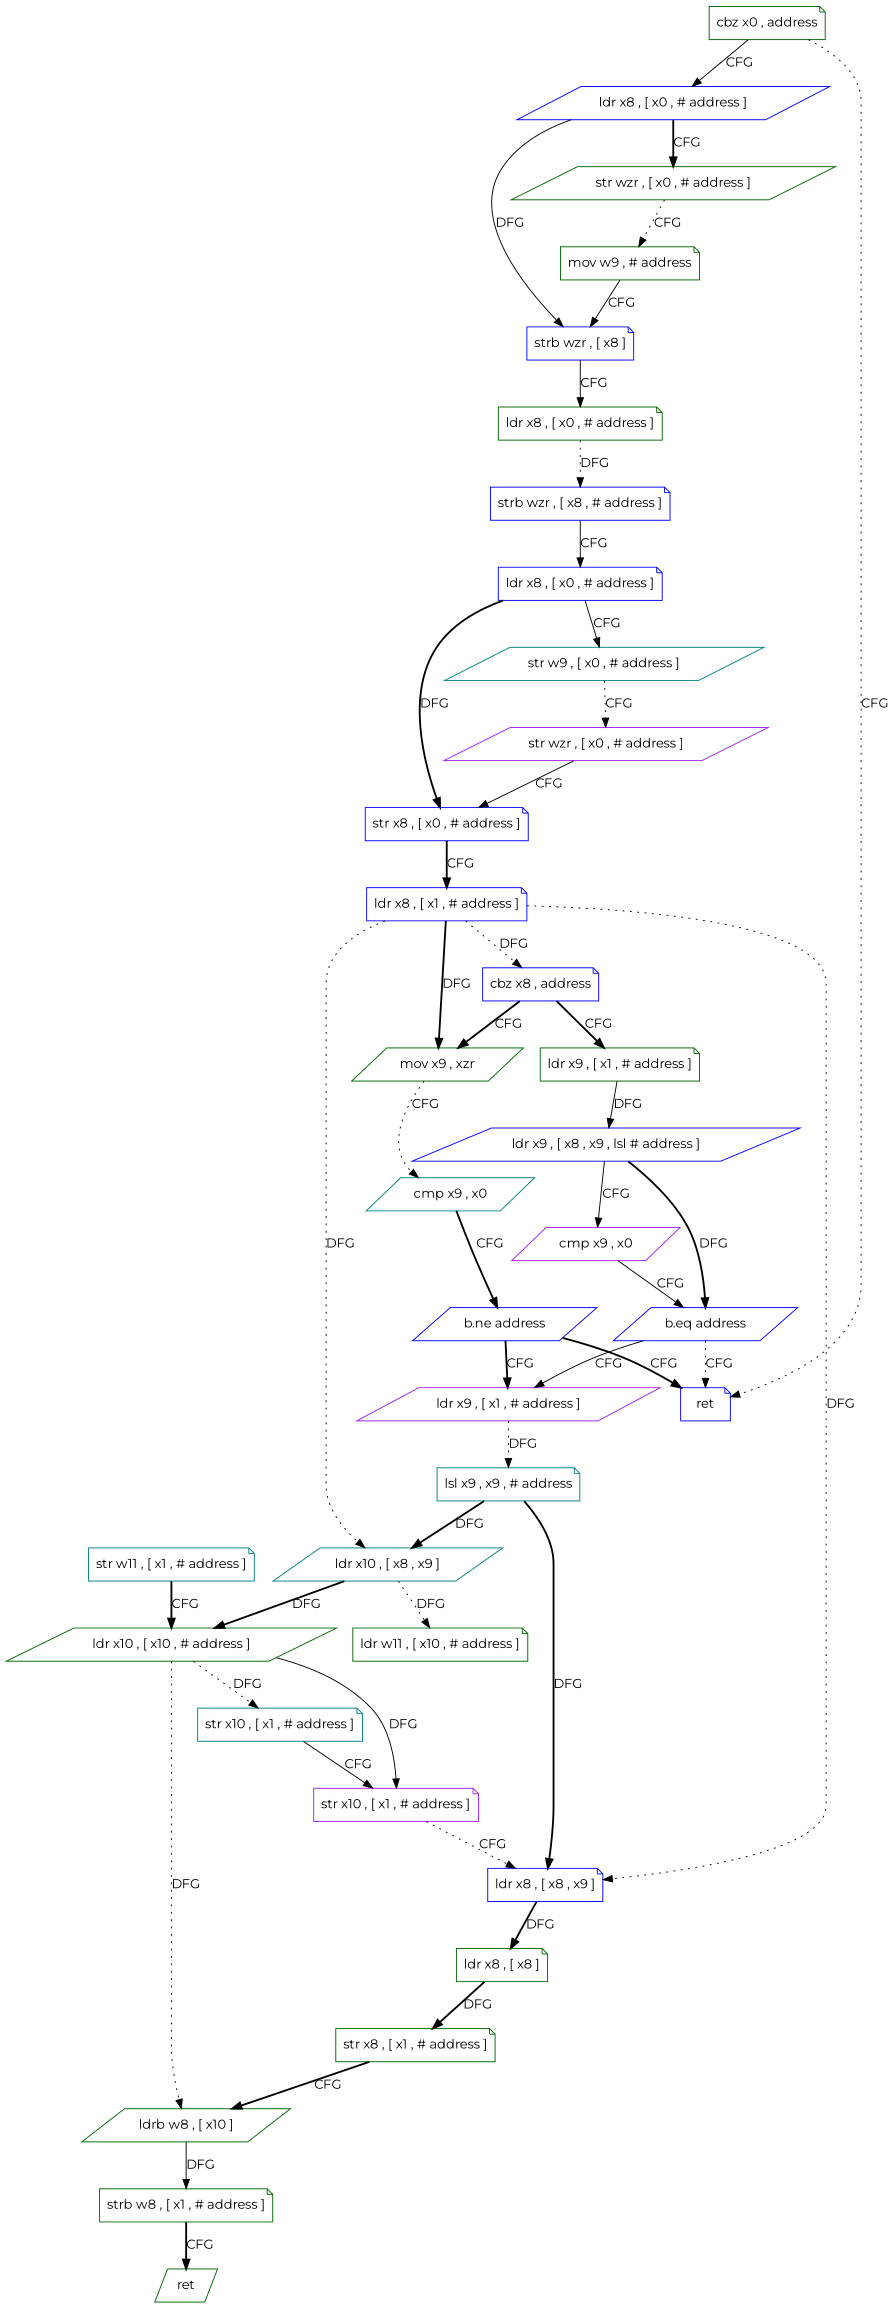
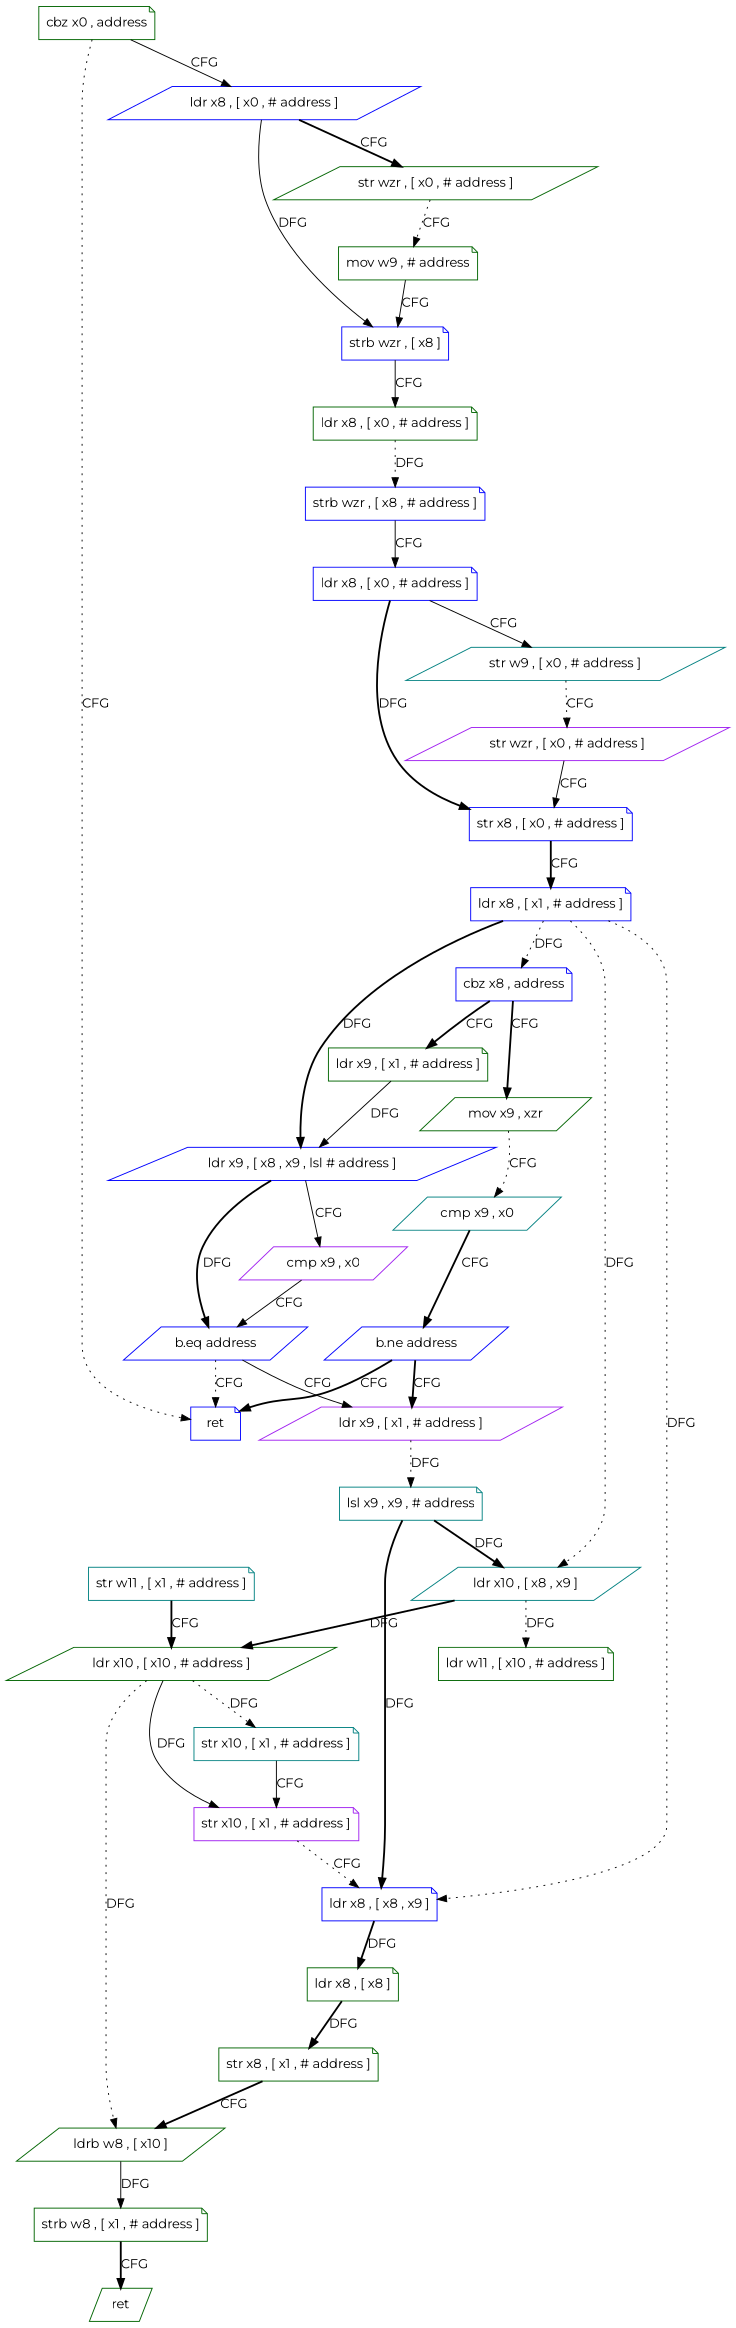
  digraph {
    fontname=Montserrat
    node [color=darkgreen fontname=Montserrat shape=note]
    edge [fontname=Montserrat style=bold]
    n1 [label="cbz x0 , address"]
    n2 [color=blue label=ret]
    n3 [color=blue label="ldr x8 , [ x0 , # address ]" shape=parallelogram]
    n4 [label="str wzr , [ x0 , # address ]" shape=parallelogram]
    n5 [color=blue label="strb wzr , [ x8 ]"]
    n6 [label="mov w9 , # address"]
    n7 [label="ldr x8 , [ x0 , # address ]"]
    n8 [color=blue label="strb wzr , [ x8 , # address ]"]
    n9 [color=blue label="ldr x8 , [ x0 , # address ]"]
    n10 [color=teal label="str w9 , [ x0 , # address ]" shape=parallelogram]
    n11 [color=blue label="str x8 , [ x0 , # address ]"]
    n12 [color=purple label="str wzr , [ x0 , # address ]" shape=parallelogram]
    n13 [color=blue label="ldr x8 , [ x1 , # address ]"]
    n14 [color=blue label="cbz x8 , address"]
    n15 [color=blue label="ldr x9 , [ x8 , x9 , lsl # address ]" shape=parallelogram]
    n16 [color=teal label="ldr x10 , [ x8 , x9 ]" shape=parallelogram]
    n17 [color=blue label="ldr x8 , [ x8 , x9 ]"]
    n18 [label="mov x9 , xzr" shape=parallelogram]
    n19 [label="ldr x9 , [ x1 , # address ]"]
    n20 [color=purple label="cmp x9 , x0" shape=parallelogram]
    n21 [color=blue label="b.eq address" shape=parallelogram]
    n22 [label="ldr w11 , [ x10 , # address ]"]
    n23 [label="ldr x10 , [ x10 , # address ]" shape=parallelogram]
    n24 [label="ldr x8 , [ x8 ]"]
    n25 [color=teal label="cmp x9 , x0" shape=parallelogram]
    n26 [color=blue label="b.ne address" shape=parallelogram]
    n27 [color=purple label="ldr x9 , [ x1 , # address ]" shape=parallelogram]
    n28 [color=teal label="lsl x9 , x9 , # address"]
    n29 [color=teal label="str x10 , [ x1 , # address ]"]
    n30 [color=purple label="str x10 , [ x1 , # address ]"]
    n31 [label="ldrb w8 , [ x10 ]" shape=parallelogram]
    n32 [color=teal label="str w11 , [ x1 , # address ]"]
    n33 [label="strb w8 , [ x1 , # address ]"]
    n34 [label="str x8 , [ x1 , # address ]"]
    n35 [label=ret shape=parallelogram]
    n1 -> n2 [label=CFG style=dotted]
    n1 -> n3 [label=CFG style=solid]
    n3 -> n4 [label=CFG]
    n3 -> n5 [label=DFG style=solid]
    n4 -> n6 [label=CFG style=dotted]
    n5 -> n7 [label=CFG style=solid]
    n6 -> n5 [label=CFG style=solid]
    n7 -> n8 [label=DFG style=dotted]
    n8 -> n9 [label=CFG style=solid]
    n9 -> n10 [label=CFG style=solid]
    n9 -> n11 [label=DFG]
    n10 -> n12 [label=CFG style=dotted]
    n11 -> n13 [label=CFG]
    n12 -> n11 [label=CFG style=solid]
    n13 -> n14 [label=DFG style=dotted]
-   n13 -> n18 [label=DFG]
+   n13 -> n15 [label=DFG]
    n13 -> n16 [label=DFG style=dotted]
    n13 -> n17 [label=DFG style=dotted]
    n14 -> n18 [label=CFG]
    n14 -> n19 [label=CFG]
    n15 -> n20 [label=CFG style=solid]
    n15 -> n21 [label=DFG]
    n16 -> n22 [label=DFG style=dotted]
    n16 -> n23 [label=DFG]
    n17 -> n24 [label=DFG]
    n18 -> n25 [label=CFG style=dotted]
    n19 -> n15 [label=DFG style=solid]
    n20 -> n21 [label=CFG style=solid]
    n21 -> n2 [label=CFG style=dotted]
    n21 -> n27 [label=CFG style=solid]
    n23 -> n29 [label=DFG style=dotted]
    n23 -> n30 [label=DFG style=solid]
    n23 -> n31 [label=DFG style=dotted]
    n24 -> n34 [label=DFG]
    n25 -> n26 [label=CFG]
    n26 -> n2 [label=CFG]
    n26 -> n27 [label=CFG]
    n27 -> n28 [label=DFG style=dotted]
    n28 -> n16 [label=DFG]
    n28 -> n17 [label=DFG]
    n29 -> n30 [label=CFG style=solid]
    n30 -> n17 [label=CFG style=dotted]
    n31 -> n33 [label=DFG style=solid]
    n32 -> n23 [label=CFG]
    n33 -> n35 [label=CFG]
    n34 -> n31 [label=CFG]
  }
